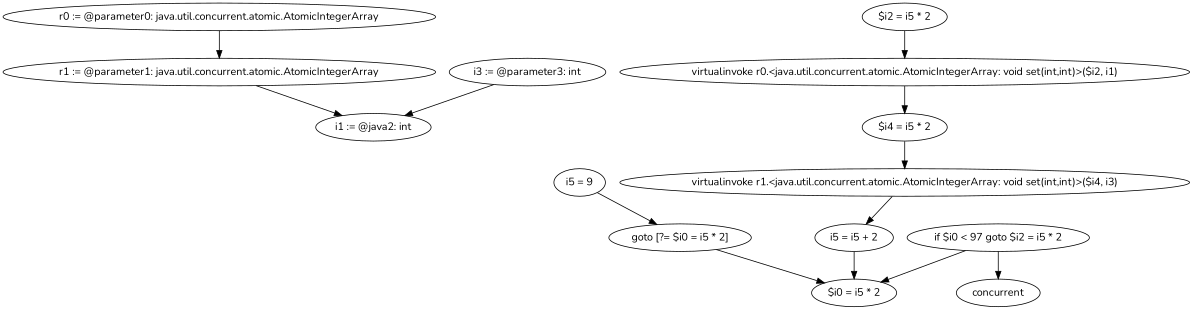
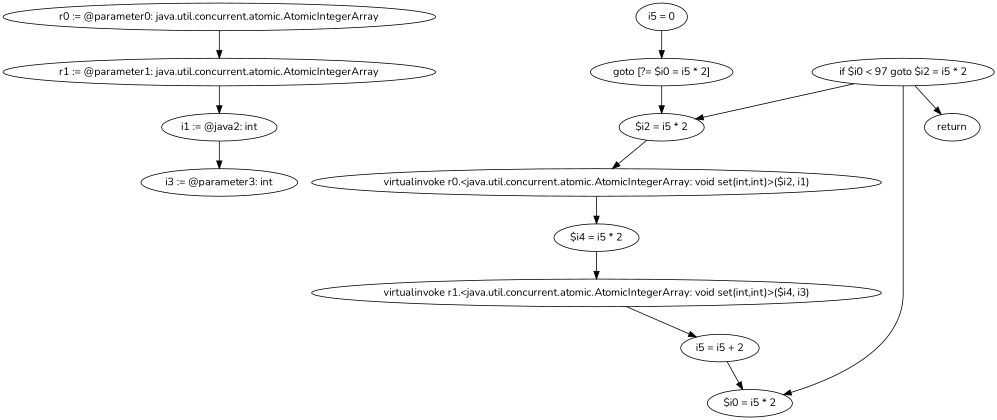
  digraph {
    fontname=Nunito
    node [fontname=Nunito]
    edge [fontname=Nunito]
    "r0 := @parameter0: java.util.concurrent.atomic.AtomicIntegerArray"
    "r1 := @parameter1: java.util.concurrent.atomic.AtomicIntegerArray"
    n3 [label="i1 := @java2: int"]
    "i3 := @parameter3: int"
-   "i5 = 0" [label="i5 = 9"]
+   "i5 = 0"
    "goto [?= $i0 = i5 * 2]"
    "$i0 = i5 * 2"
    "$i2 = i5 * 2"
    "virtualinvoke r0.<java.util.concurrent.atomic.AtomicIntegerArray: void set(int,int)>($i2, i1)"
    "$i4 = i5 * 2"
    "virtualinvoke r1.<java.util.concurrent.atomic.AtomicIntegerArray: void set(int,int)>($i4, i3)"
    n12 [label="i5 = i5 + 2"]
    "if $i0 < 97 goto $i2 = i5 * 2"
-   return [label=concurrent]
+   return
    "r0 := @parameter0: java.util.concurrent.atomic.AtomicIntegerArray" -> "r1 := @parameter1: java.util.concurrent.atomic.AtomicIntegerArray"
    "r1 := @parameter1: java.util.concurrent.atomic.AtomicIntegerArray" -> n3
-   "i3 := @parameter3: int" -> n3
+   n3 -> "i3 := @parameter3: int"
    "i5 = 0" -> "goto [?= $i0 = i5 * 2]"
-   "goto [?= $i0 = i5 * 2]" -> "$i0 = i5 * 2"
+   "goto [?= $i0 = i5 * 2]" -> "$i2 = i5 * 2"
    "$i2 = i5 * 2" -> "virtualinvoke r0.<java.util.concurrent.atomic.AtomicIntegerArray: void set(int,int)>($i2, i1)"
    "virtualinvoke r0.<java.util.concurrent.atomic.AtomicIntegerArray: void set(int,int)>($i2, i1)" -> "$i4 = i5 * 2"
    "$i4 = i5 * 2" -> "virtualinvoke r1.<java.util.concurrent.atomic.AtomicIntegerArray: void set(int,int)>($i4, i3)"
    "virtualinvoke r1.<java.util.concurrent.atomic.AtomicIntegerArray: void set(int,int)>($i4, i3)" -> n12
    n12 -> "$i0 = i5 * 2"
    "if $i0 < 97 goto $i2 = i5 * 2" -> "$i0 = i5 * 2"
+   "if $i0 < 97 goto $i2 = i5 * 2" -> "$i2 = i5 * 2"
    "if $i0 < 97 goto $i2 = i5 * 2" -> return
  }
